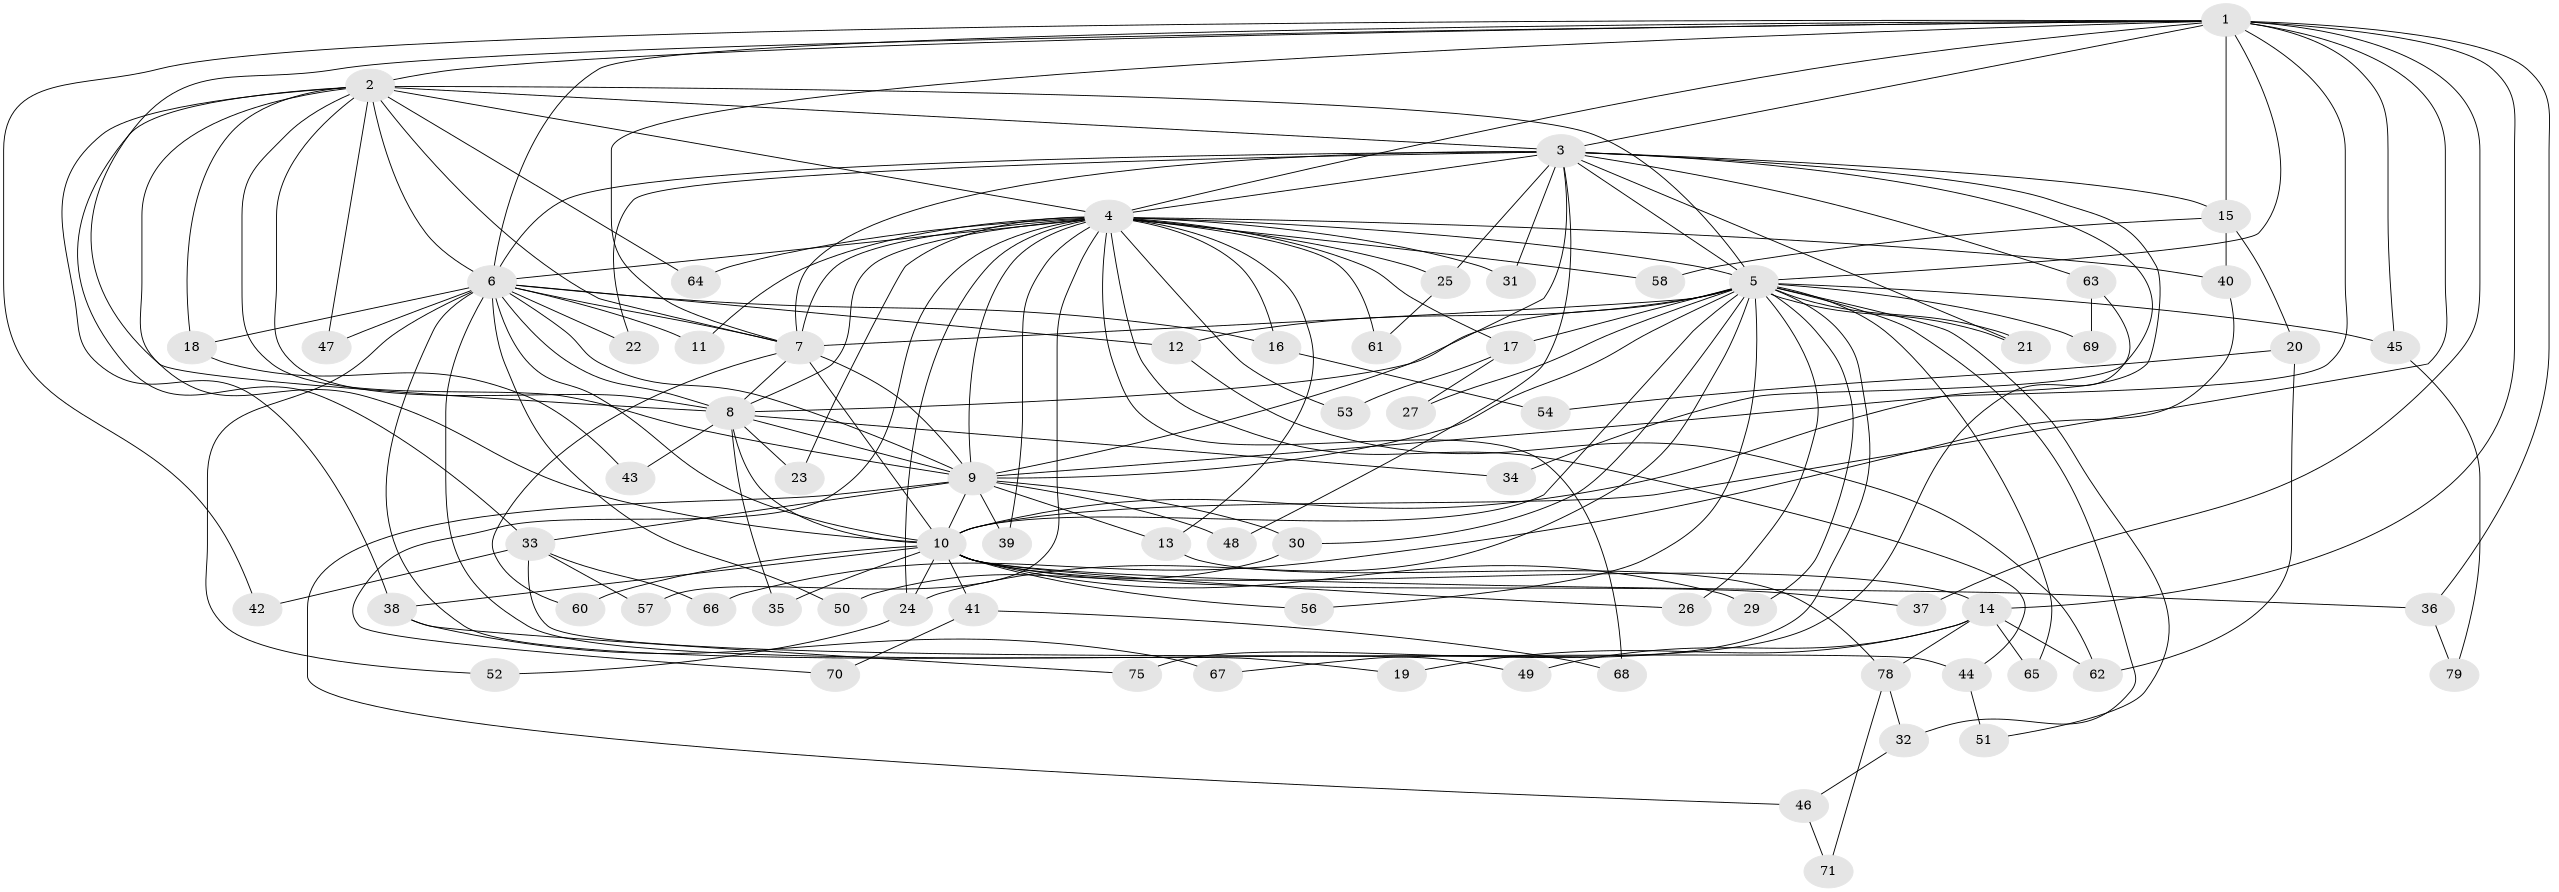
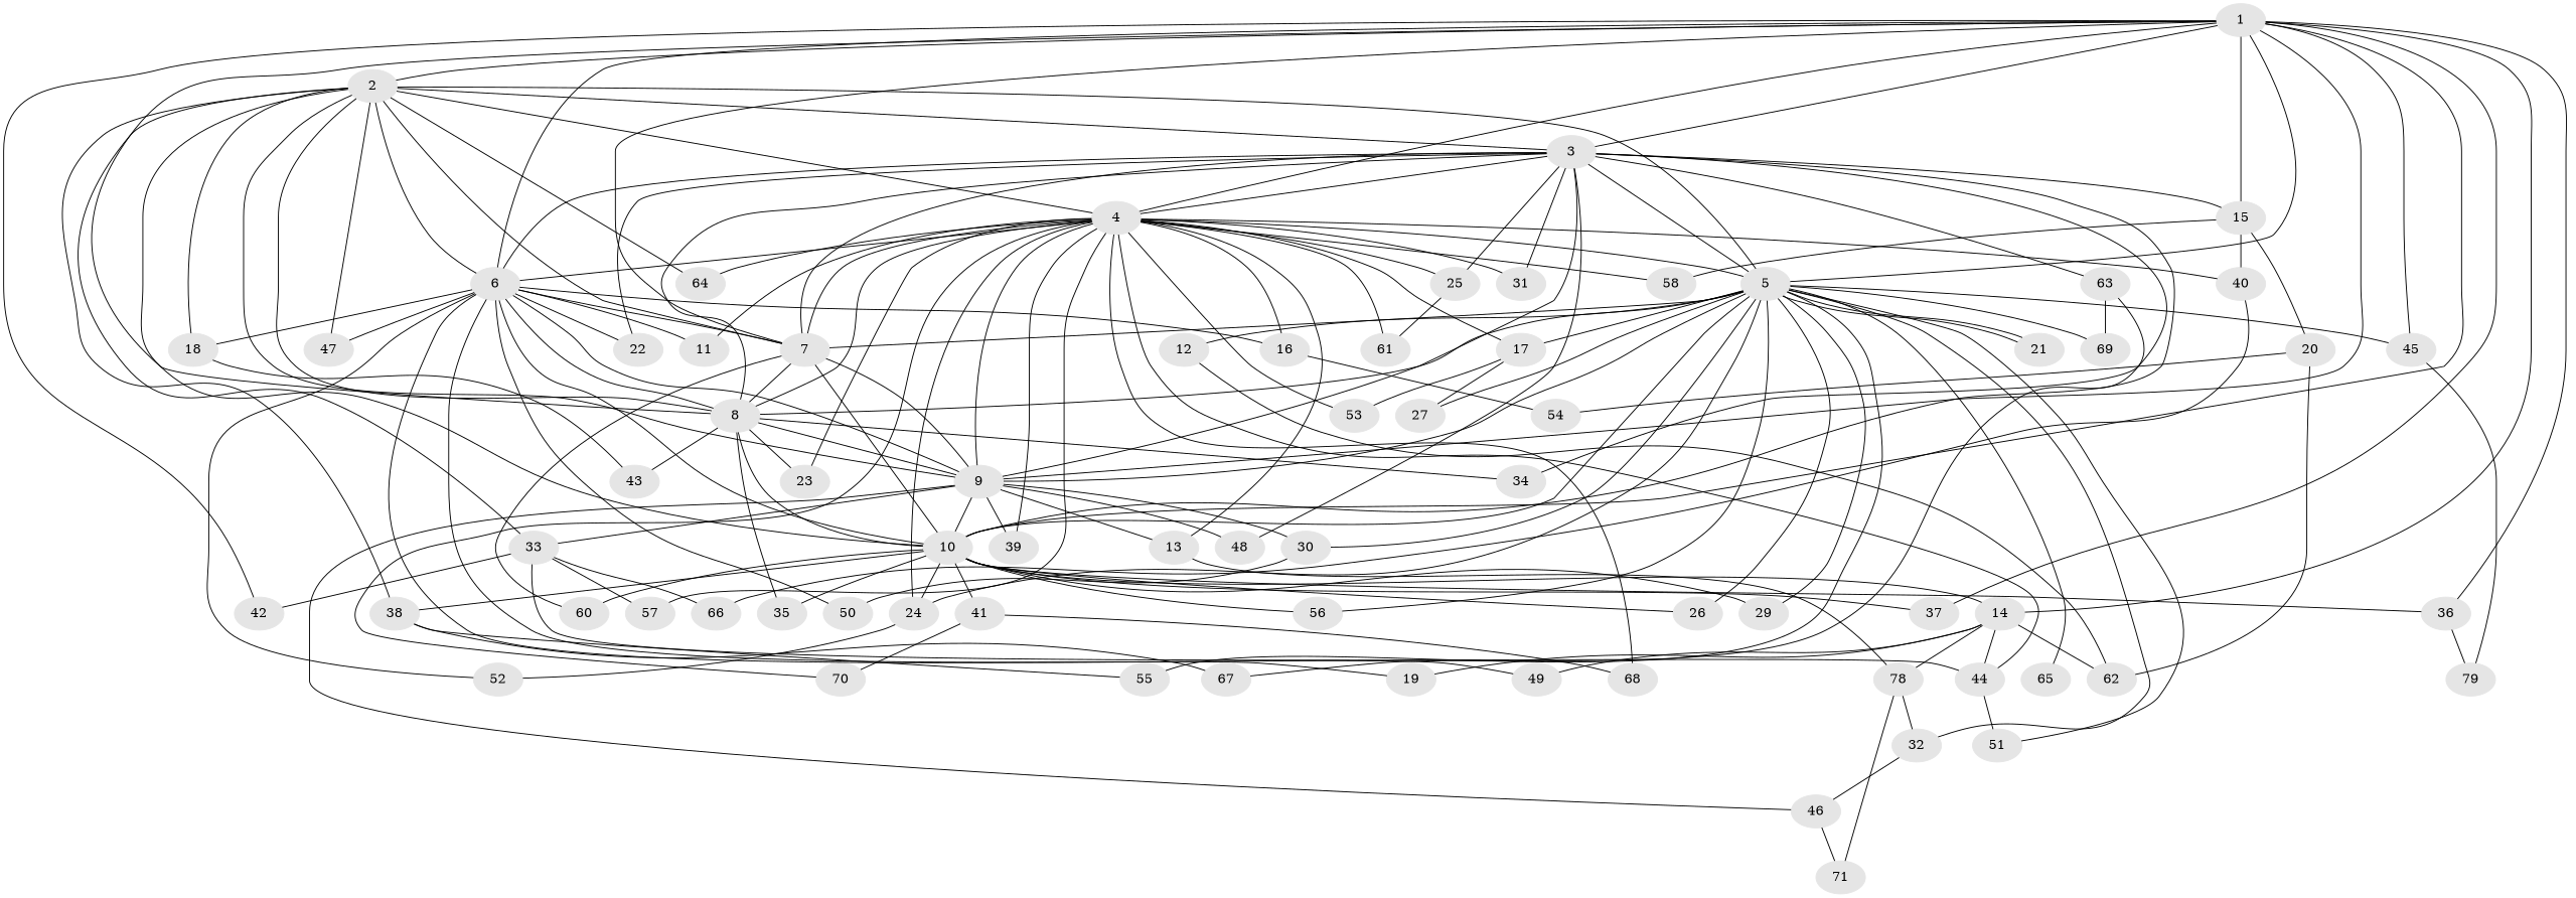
  graph {
    node [color=gray90 style=filled]
    1
    2
    3
    4
    5
    6
    7
    8
    9
    10
    14
    15
    36
    37
    42
    45
    18
    33
    38
    47
    64
    22
    25
    31
    34
    48
    63
    11
    13
    16
    17
    23
    39
    40
    44
    53
    57
    58
    61
    68
    70
    24
    12
    21
    26
    27
    29
    30
    32
    51
-   55 [label=75]
+   55
    56
    65
    69
    19
    49
    50
    52
    60
    35
    43
    46
    41
    62
    n65 [label=78]
    20
    n67 [label=79]
    66
    67
    54
    71
    1 -- 2
    1 -- 3
    1 -- 4
    1 -- 5
    1 -- 6
    1 -- 7
    1 -- 8
    1 -- 9
    1 -- 10
    1 -- 14
    1 -- 15
    1 -- 36
    1 -- 37
    1 -- 42
    1 -- 45
    2 -- 3
    2 -- 4
    2 -- 5
    2 -- 6
    2 -- 7
    2 -- 8
    2 -- 9
    2 -- 10
    2 -- 18
    2 -- 33
    2 -- 38
    2 -- 47
    2 -- 64
    3 -- 4
    3 -- 5
    3 -- 6
    3 -- 7
-   3 -- 21
+   3 -- 8
    3 -- 9
    3 -- 10
    3 -- 15
    3 -- 22
    3 -- 25
    3 -- 31
    3 -- 34
    3 -- 48
    3 -- 63
    4 -- 5
    4 -- 6
    4 -- 7
    4 -- 8
    4 -- 9
    4 -- 64
    4 -- 25
    4 -- 31
    4 -- 11
    4 -- 13
    4 -- 16
    4 -- 17
    4 -- 23
    4 -- 39
    4 -- 40
    4 -- 44
    4 -- 53
    4 -- 57
    4 -- 58
    4 -- 61
    4 -- 68
    4 -- 70
    4 -- 24
    5 -- 7
    5 -- 8
    5 -- 9
    5 -- 10
    5 -- 45
    5 -- 17
    5 -- 24
    5 -- 12
    5 -- 21
    5 -- 21
    5 -- 26
    5 -- 27
    5 -- 29
    5 -- 30
    5 -- 32
    5 -- 51
    5 -- 55
    5 -- 56
    5 -- 65
    5 -- 69
    6 -- 7
    6 -- 8
    6 -- 9
    6 -- 10
    6 -- 18
    6 -- 47
    6 -- 22
    6 -- 11
    6 -- 16
-   6 -- 12
    6 -- 19
    6 -- 49
    6 -- 50
    6 -- 52
    7 -- 8
    7 -- 9
    7 -- 10
    7 -- 60
    8 -- 9
    8 -- 10
    8 -- 34
    8 -- 23
    8 -- 35
    8 -- 43
    9 -- 10
    9 -- 33
    9 -- 48
    9 -- 13
    9 -- 39
    9 -- 30
    9 -- 46
    10 -- 14
    10 -- 36
    10 -- 37
    10 -- 38
    10 -- 24
    10 -- 26
    10 -- 29
    10 -- 56
    10 -- 60
    10 -- 35
    10 -- 41
-   14 -- 65
+   14 -- 44
    14 -- 19
    14 -- 49
    14 -- 62
    14 -- n65
    15 -- 40
    15 -- 58
    15 -- 20
    36 -- n67
    45 -- n67
    18 -- 43
    33 -- 42
    33 -- 44
    33 -- 57
    33 -- 66
    38 -- 55
    38 -- 67
    25 -- 61
    63 -- 69
    63 -- 67
    13 -- n65
    16 -- 54
    17 -- 53
    17 -- 27
    40 -- 66
    44 -- 51
    24 -- 52
    12 -- 62
    30 -- 50
    32 -- 46
    46 -- 71
    41 -- 68
    41 -- 70
    n65 -- 32
    n65 -- 71
    20 -- 62
    20 -- 54
  }
